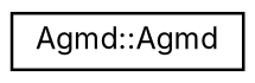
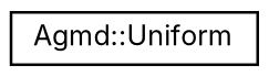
  digraph {
    rankdir=LR
    fontname=Inter
-   n1 [color=black fillcolor=white fontname=Inter fontsize=10 height=0.2 label="Agmd::Agmd" shape=record style=filled width=0.4]
+   n1 [color=black fillcolor=white fontname=Inter fontsize=10 height=0.2 label="Agmd::Uniform" shape=record style=filled width=0.4]
  }
